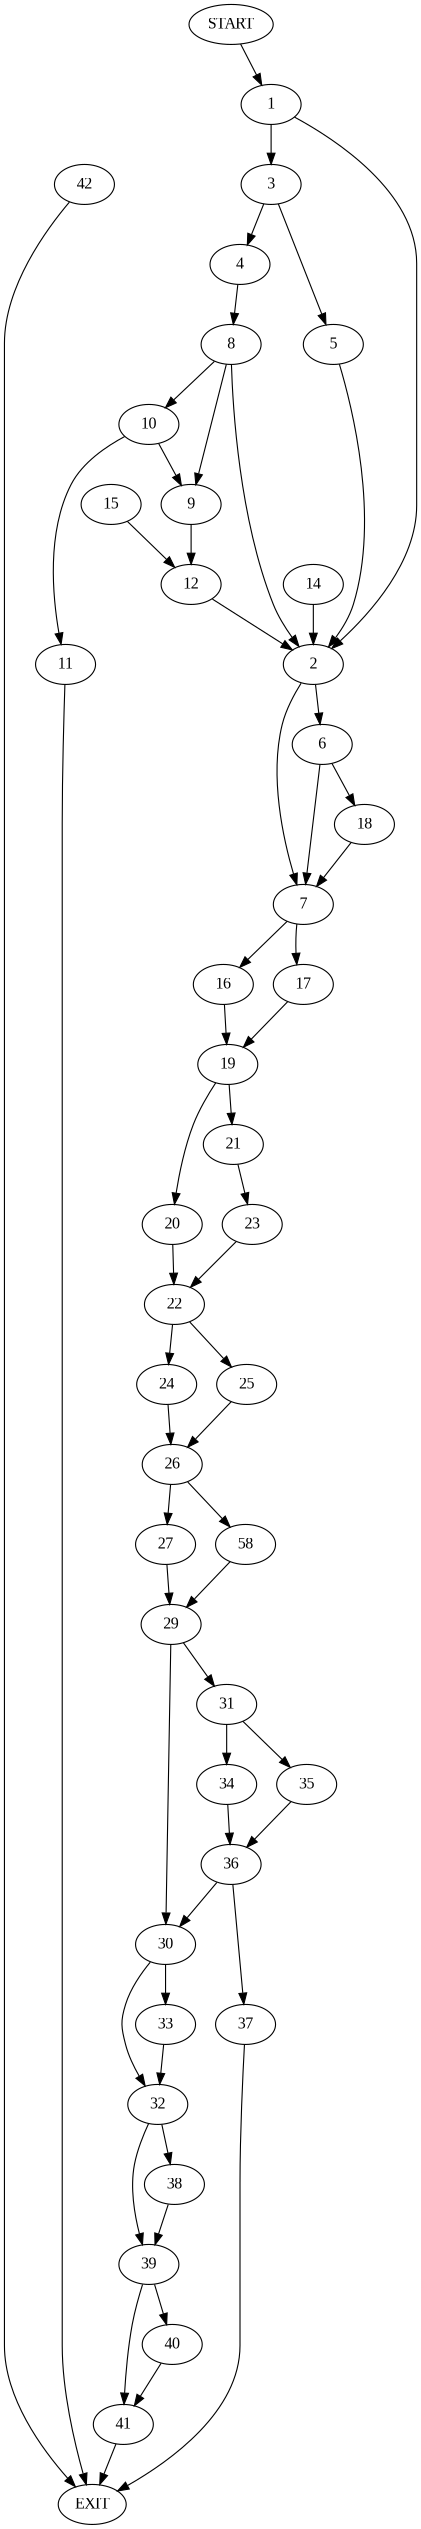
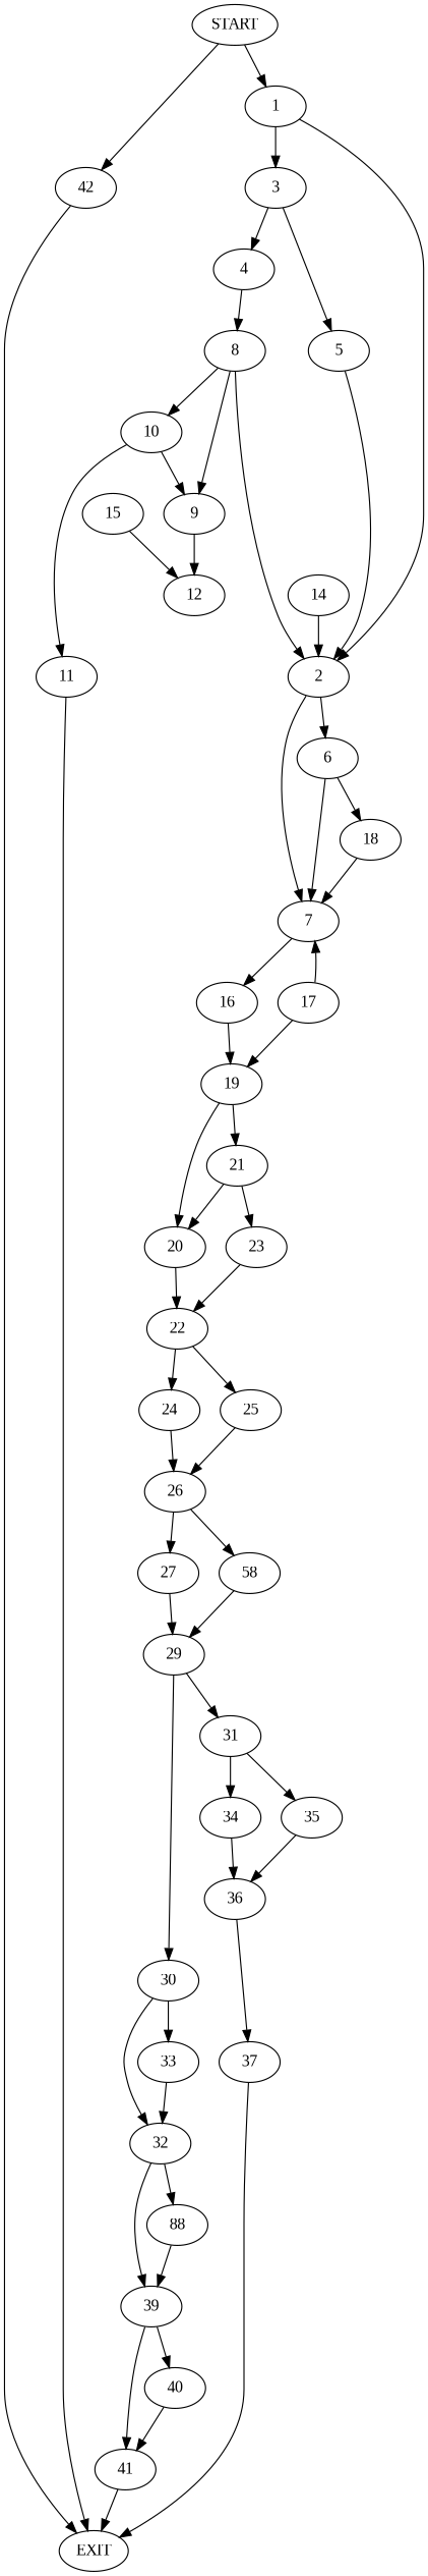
  digraph {
    fontname="Liberation Serif"
    node [fontname="Liberation Serif"]
    edge [fontname="Liberation Serif"]
    n1 [label=START]
    1
    42
    2
    3
    n6 [label=EXIT]
    6
    7
    4
    5
    18
    16
    17
    8
    9
    10
    19
    12
    11
    14
    15
    20
    21
    22
    23
    24
    25
    26
    27
    n30 [label=58]
    29
    30
    31
    32
    33
    34
    35
-   38
+   38 [label=88]
    39
    36
    40
    41
    37
    n1 -> 1
+   n1 -> 42
    1 -> 2
    1 -> 3
    42 -> n6
    2 -> 6
    2 -> 7
    3 -> 4
    3 -> 5
    6 -> 7
    6 -> 18
    7 -> 16
-   7 -> 17
+   17 -> 7
    4 -> 8
    5 -> 2
    18 -> 7
    16 -> 19
    17 -> 19
    8 -> 2
    8 -> 9
    8 -> 10
    9 -> 12
    10 -> 9
    10 -> 11
    19 -> 20
    19 -> 21
-   12 -> 2
    11 -> n6
    14 -> 2
    15 -> 12
    20 -> 22
+   21 -> 20
    21 -> 23
    22 -> 24
    22 -> 25
    23 -> 22
    24 -> 26
    25 -> 26
    26 -> 27
    26 -> n30
    27 -> 29
    n30 -> 29
    29 -> 30
    29 -> 31
    30 -> 32
    30 -> 33
    31 -> 34
    31 -> 35
    32 -> 38
    32 -> 39
    33 -> 32
    34 -> 36
    35 -> 36
    38 -> 39
    39 -> 40
    39 -> 41
-   36 -> 30
    36 -> 37
    40 -> 41
    41 -> n6
    37 -> n6
  }
